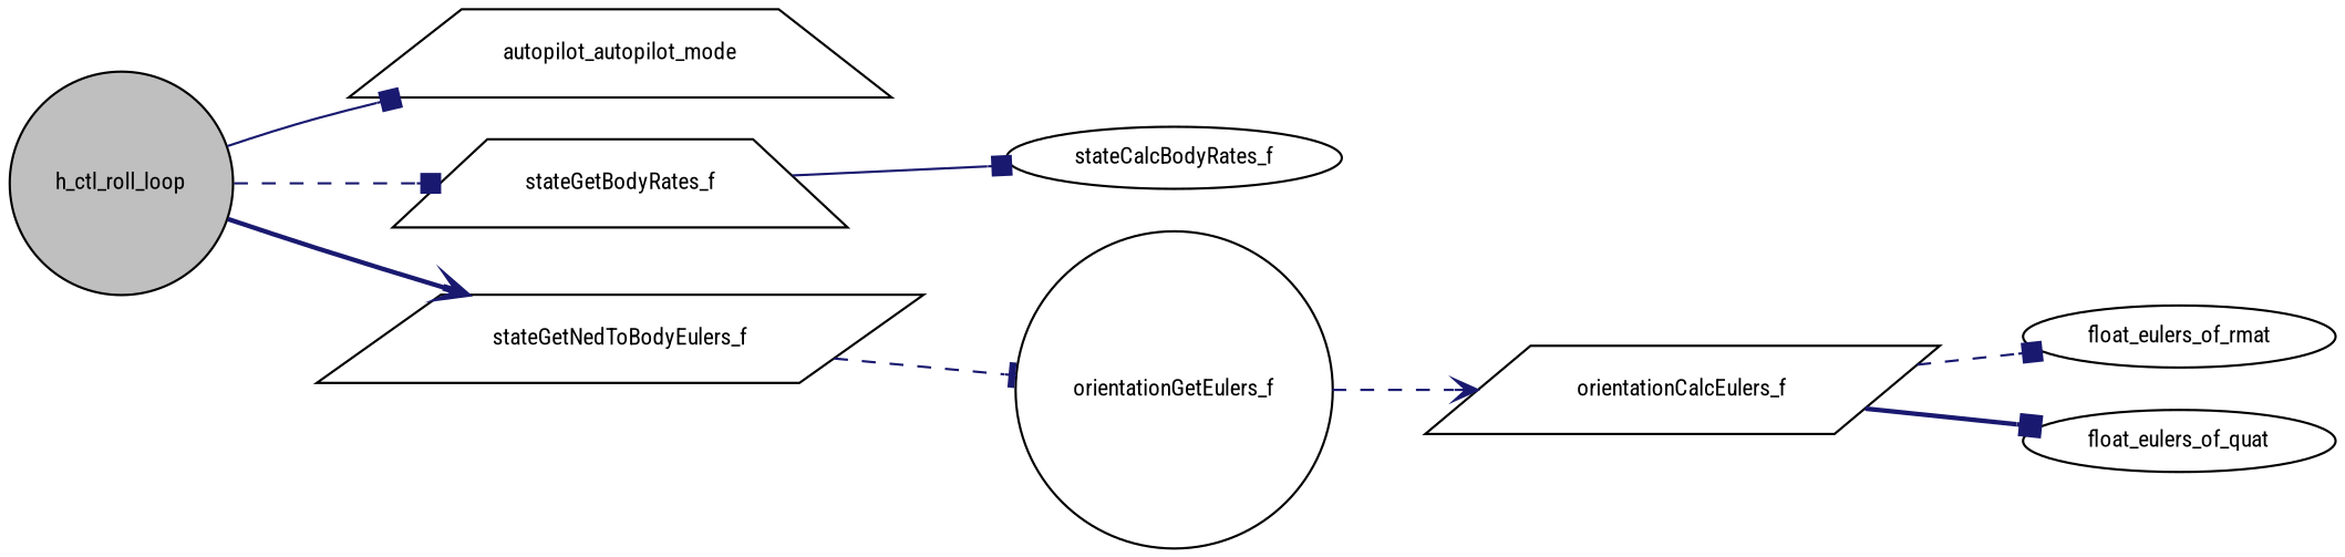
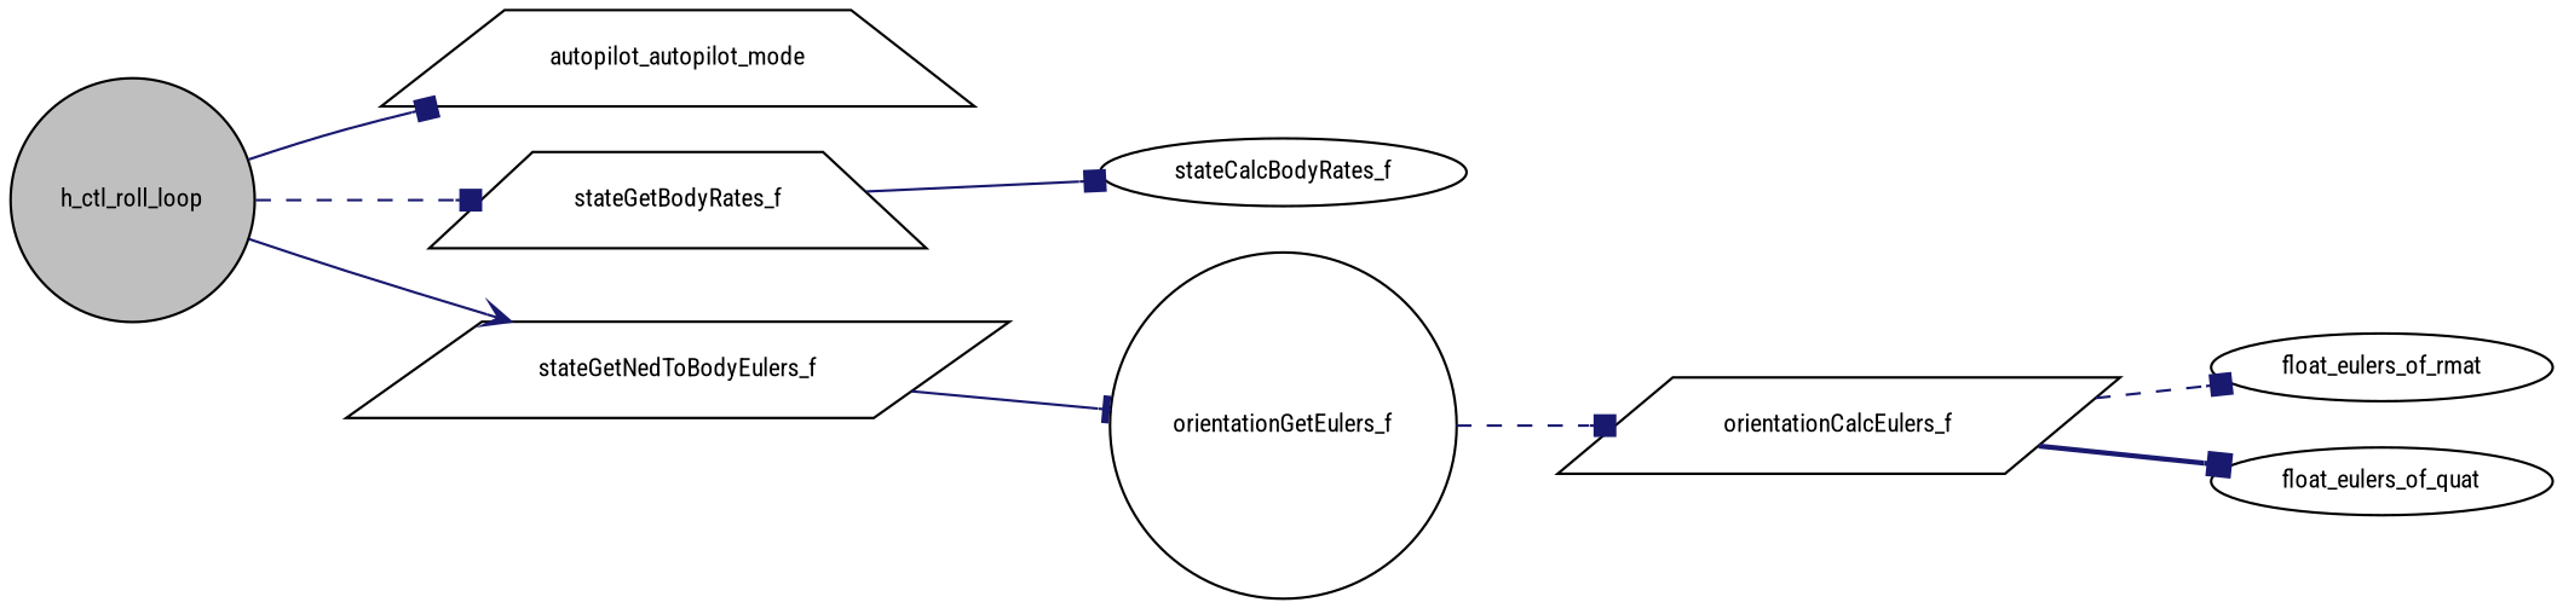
  digraph {
    fontname="Roboto Condensed"
    rankdir=LR
    node [color=black fillcolor=white fontname="Roboto Condensed" fontsize=10 shape=ellipse style=filled]
    edge [arrowhead=box color=midnightblue fontname="Roboto Condensed" fontsize=10 labelfontname=FreeSans labelfontsize=10 style=dashed]
    n1 [fillcolor=grey75 fontcolor=black height=0.2 label=h_ctl_roll_loop shape=circle width=0.4]
    n2 [height=0.2 label=autopilot_autopilot_mode shape=trapezium width=0.4]
    n3 [height=0.2 label=stateGetBodyRates_f shape=trapezium width=0.4]
    n4 [height=0.2 label=stateGetNedToBodyEulers_f shape=parallelogram width=0.4]
    n5 [height=0.2 label=stateCalcBodyRates_f width=0.4]
    n6 [height=0.2 label=orientationGetEulers_f shape=circle width=0.4]
    n7 [height=0.2 label=orientationCalcEulers_f shape=parallelogram width=0.4]
    n8 [height=0.2 label=float_eulers_of_rmat width=0.4]
    n9 [height=0.2 label=float_eulers_of_quat width=0.4]
    n1 -> n2 [style=solid]
    n1 -> n3
-   n1 -> n4 [arrowhead=vee style=bold]
+   n1 -> n4 [arrowhead=vee style=solid]
    n3 -> n5 [style=solid]
-   n4 -> n6 [arrowhead=tee]
-   n6 -> n7 [arrowhead=vee]
+   n4 -> n6 [arrowhead=tee style=solid]
+   n6 -> n7
    n7 -> n8
    n7 -> n9 [style=bold]
  }
